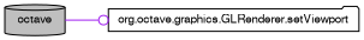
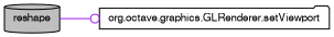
  digraph {
    rankdir=LR
    node [color=black fontname=FreeSans fontsize=10 style=filled]
-   n1 [fillcolor=grey75 fontcolor=black height=0.2 label=octave shape=cylinder width=0.4]
+   n1 [fillcolor=grey75 fontcolor=black height=0.2 label=reshape shape=cylinder width=0.4]
    n2 [fillcolor=white height=0.2 label="org.octave.graphics.GLRenderer.setViewport" shape=folder width=0.4]
    n1 -> n2 [color=purple fontname=FreeSans fontsize=10 labelfontname=FreeSans labelfontsize=10 style=solid arrowhead=odot]
  }
